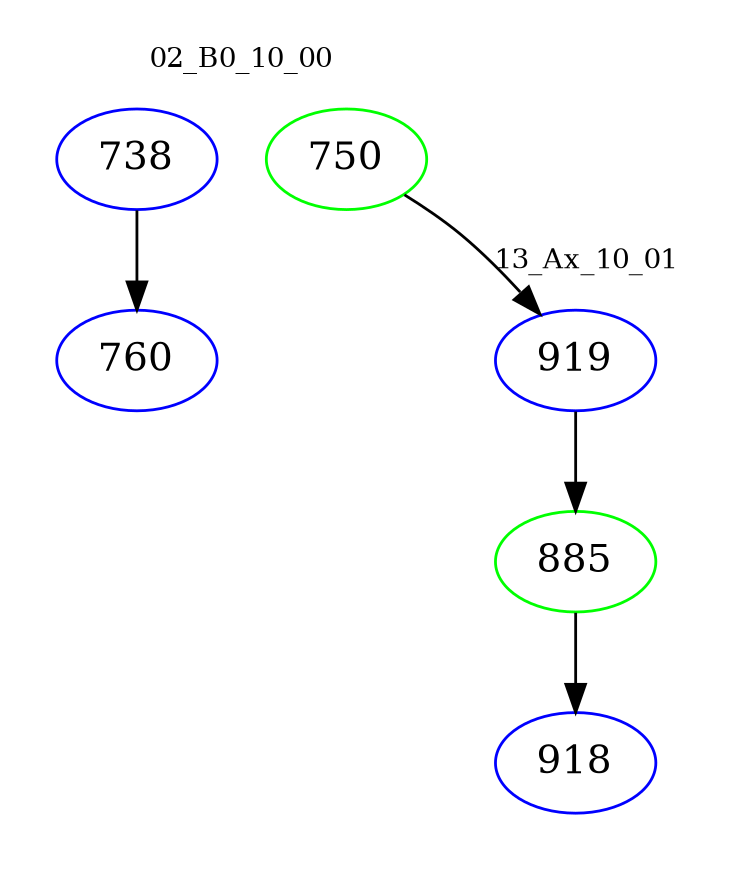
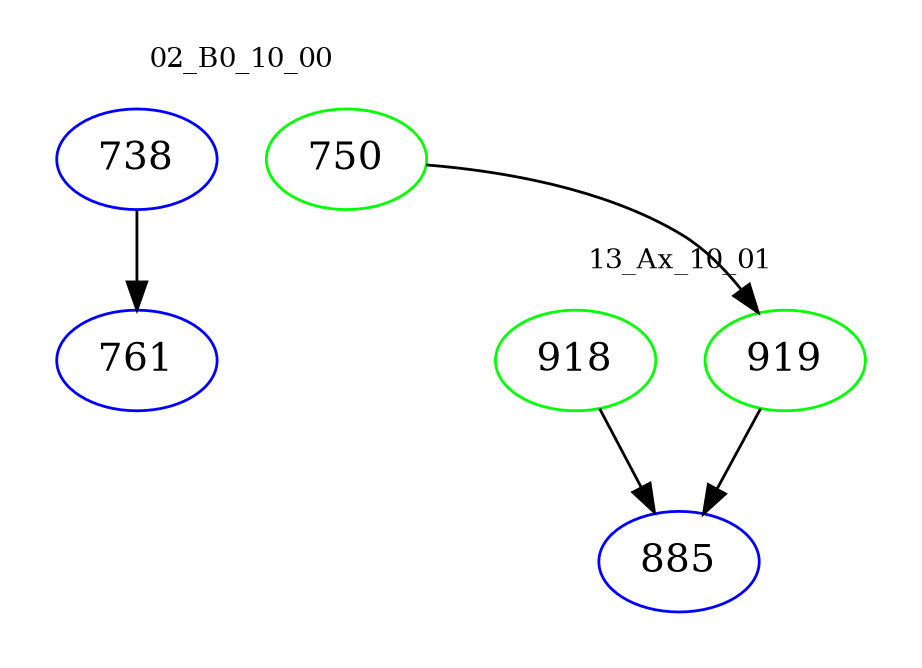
  digraph {
    node [color=green]
    edge [color=black]
-   n1 [color=blue label=919]
-   n2 [label=885]
-   n3 [color=blue label=918]
+   n1 [label=919]
+   n2 [color=blue label=885]
+   n3 [label=918]
    n4 [label=750]
    n5 [color=blue label=738]
-   n6 [color=blue label=760]
+   n6 [color=blue label=761]
    subgraph cluster_1 {
      color=white
      fontsize=10
      label="13_Ax_10_01"
      n1
      n2
      n3
    }
    subgraph cluster_2 {
      color=white
      fontsize=10
      label="02_B0_10_00"
      n4
      n5
      n6
    }
    n1 -> n2
-   n2 -> n3
+   n3 -> n2
    n4 -> n1
    n5 -> n6
  }
